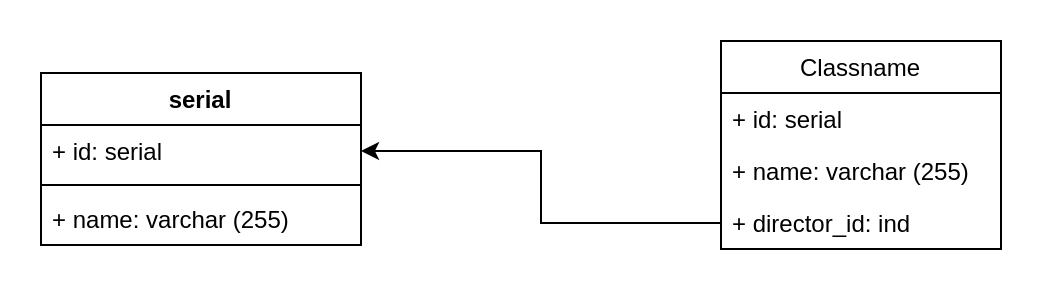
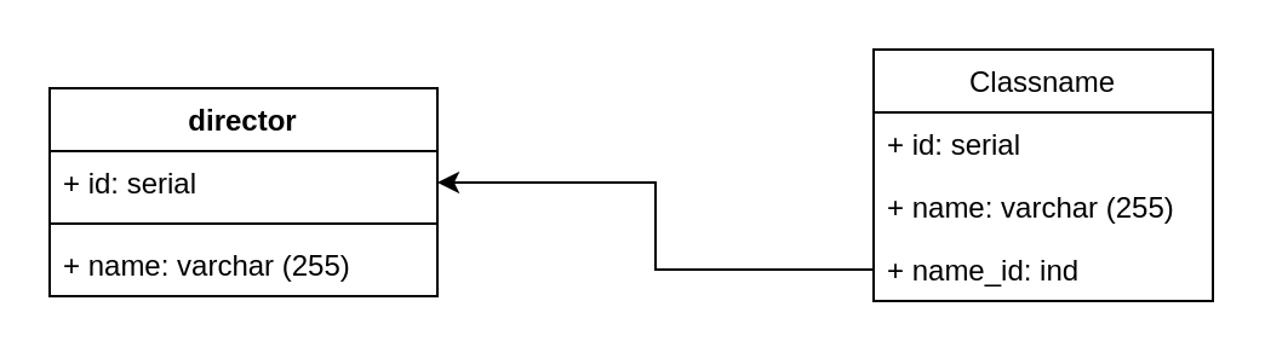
  <mxCell id="0" value="" />
  <mxCell id="1" parent="0" />
- <mxCell id="2" value="serial" style="swimlane;fontStyle=1;align=center;verticalAlign=top;childLayout=stackLayout;horizontal=1;startSize=26;horizontalStack=0;resizeParent=1;resizeParentMax=0;resizeLast=0;collapsible=1;marginBottom=0;" vertex="1" parent="1"><mxGeometry x="20" y="36" width="160" height="86" as="geometry" /></mxCell>
+ <mxCell id="2" value="director" style="swimlane;fontStyle=1;align=center;verticalAlign=top;childLayout=stackLayout;horizontal=1;startSize=26;horizontalStack=0;resizeParent=1;resizeParentMax=0;resizeLast=0;collapsible=1;marginBottom=0;" vertex="1" parent="1"><mxGeometry x="20" y="36" width="160" height="86" as="geometry" /></mxCell>
  <mxCell id="3" value="+ id: serial" style="text;strokeColor=none;fillColor=none;align=left;verticalAlign=top;spacingLeft=4;spacingRight=4;overflow=hidden;rotatable=0;points=[[0,0.5],[1,0.5]];portConstraint=eastwest;" vertex="1" parent="2"><mxGeometry y="26" width="160" height="26" as="geometry" /></mxCell>
  <mxCell id="4" value="" style="line;strokeWidth=1;fillColor=none;align=left;verticalAlign=middle;spacingTop=-1;spacingLeft=3;spacingRight=3;rotatable=0;labelPosition=right;points=[];portConstraint=eastwest;strokeColor=inherit;" vertex="1" parent="2"><mxGeometry y="52" width="160" height="8" as="geometry" /></mxCell>
  <mxCell id="5" value="+ name: varchar (255)" style="text;strokeColor=none;fillColor=none;align=left;verticalAlign=top;spacingLeft=4;spacingRight=4;overflow=hidden;rotatable=0;points=[[0,0.5],[1,0.5]];portConstraint=eastwest;" vertex="1" parent="2"><mxGeometry y="60" width="160" height="26" as="geometry" /></mxCell>
  <mxCell id="6" value="Classname" style="swimlane;fontStyle=0;childLayout=stackLayout;horizontal=1;startSize=26;fillColor=none;horizontalStack=0;resizeParent=1;resizeParentMax=0;resizeLast=0;collapsible=1;marginBottom=0;" vertex="1" parent="1"><mxGeometry x="360" y="20" width="140" height="104" as="geometry" /></mxCell>
  <mxCell id="7" value="+ id: serial" style="text;strokeColor=none;fillColor=none;align=left;verticalAlign=top;spacingLeft=4;spacingRight=4;overflow=hidden;rotatable=0;points=[[0,0.5],[1,0.5]];portConstraint=eastwest;" vertex="1" parent="6"><mxGeometry y="26" width="140" height="26" as="geometry" /></mxCell>
  <mxCell id="8" value="+ name: varchar (255)" style="text;strokeColor=none;fillColor=none;align=left;verticalAlign=top;spacingLeft=4;spacingRight=4;overflow=hidden;rotatable=0;points=[[0,0.5],[1,0.5]];portConstraint=eastwest;" vertex="1" parent="6"><mxGeometry y="52" width="140" height="26" as="geometry" /></mxCell>
- <mxCell id="9" value="+ director_id: ind" style="text;strokeColor=none;fillColor=none;align=left;verticalAlign=top;spacingLeft=4;spacingRight=4;overflow=hidden;rotatable=0;points=[[0,0.5],[1,0.5]];portConstraint=eastwest;" vertex="1" parent="6"><mxGeometry y="78" width="140" height="26" as="geometry" /></mxCell>
+ <mxCell id="9" value="+ name_id: ind" style="text;strokeColor=none;fillColor=none;align=left;verticalAlign=top;spacingLeft=4;spacingRight=4;overflow=hidden;rotatable=0;points=[[0,0.5],[1,0.5]];portConstraint=eastwest;" vertex="1" parent="6"><mxGeometry y="78" width="140" height="26" as="geometry" /></mxCell>
  <mxCell id="10" style="edgeStyle=orthogonalEdgeStyle;rounded=0;orthogonalLoop=1;jettySize=auto;html=1;entryX=1;entryY=0.5;entryDx=0;entryDy=0;" edge="1" parent="1" source="9" target="3"><mxGeometry relative="1" as="geometry" /></mxCell>
